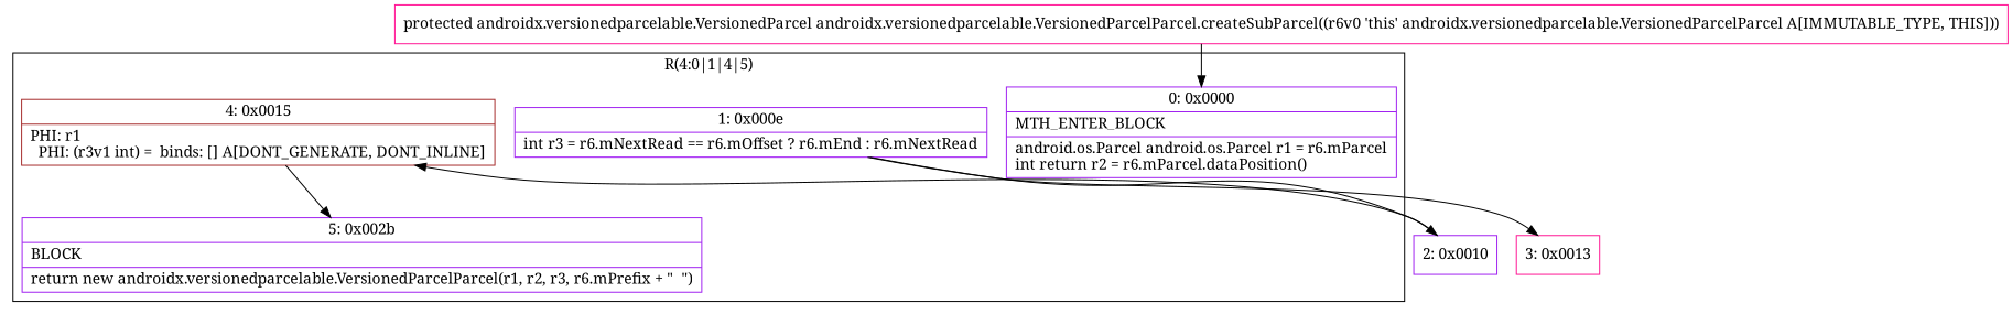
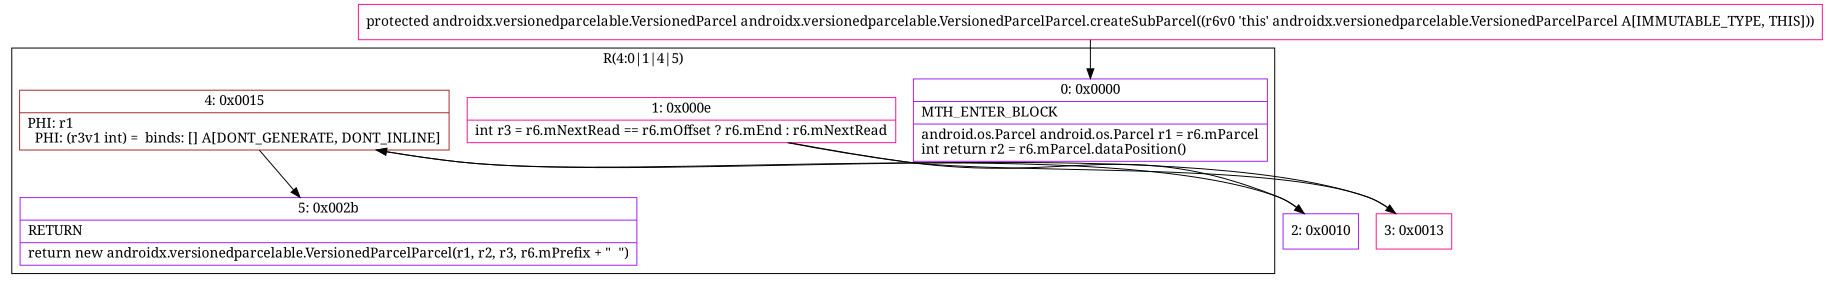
  digraph {
    fontname="Noto Serif"
    node [color=purple fontname="Noto Serif" shape=record]
    edge [fontname="Noto Serif"]
    n1 [label="{0\:\ 0x0000|MTH_ENTER_BLOCK\l|android.os.Parcel android.os.Parcel r1 = r6.mParcel\lint return r2 = r6.mParcel.dataPosition()\l}"]
-   n2 [label="{1\:\ 0x000e|int r3 = r6.mNextRead == r6.mOffset ? r6.mEnd : r6.mNextRead\l}"]
+   n2 [color=deeppink label="{1\:\ 0x000e|int r3 = r6.mNextRead == r6.mOffset ? r6.mEnd : r6.mNextRead\l}"]
    n3 [color=brown label="{4\:\ 0x0015|PHI: r1 \l  PHI: (r3v1 int) =  binds: [] A[DONT_GENERATE, DONT_INLINE]\l}"]
-   n4 [label="{5\:\ 0x002b|BLOCK\l|return new androidx.versionedparcelable.VersionedParcelParcel(r1, r2, r3, r6.mPrefix + \"  \")\l}"]
+   n4 [label="{5\:\ 0x002b|RETURN\l|return new androidx.versionedparcelable.VersionedParcelParcel(r1, r2, r3, r6.mPrefix + \"  \")\l}"]
    n5 [label="{2\:\ 0x0010}"]
    n6 [color=deeppink label="{3\:\ 0x0013}"]
    n7 [color=deeppink label="{protected androidx.versionedparcelable.VersionedParcel androidx.versionedparcelable.VersionedParcelParcel.createSubParcel((r6v0 'this' androidx.versionedparcelable.VersionedParcelParcel A[IMMUTABLE_TYPE, THIS])) }"]
    subgraph cluster_1 {
      label="R(4:0|1|4|5)"
      n1
      n2
      n3
      n4
    }
    n2 -> n5
    n2 -> n6
    n3 -> n4
    n5 -> n3
+   n6 -> n3
    n7 -> n1
  }
